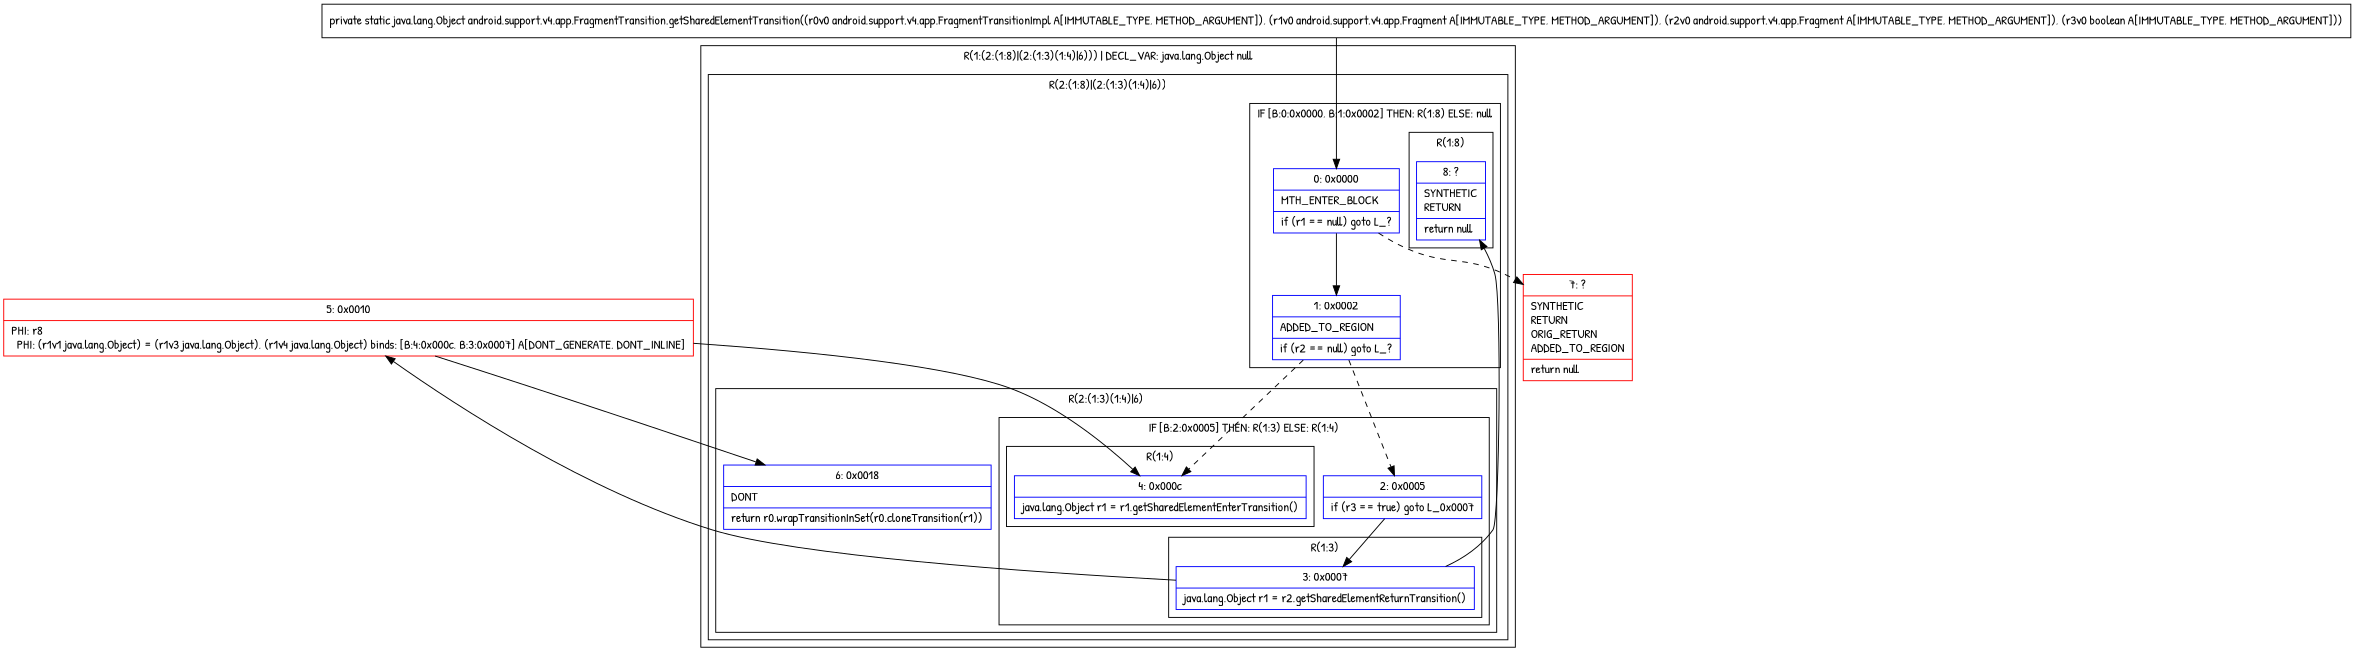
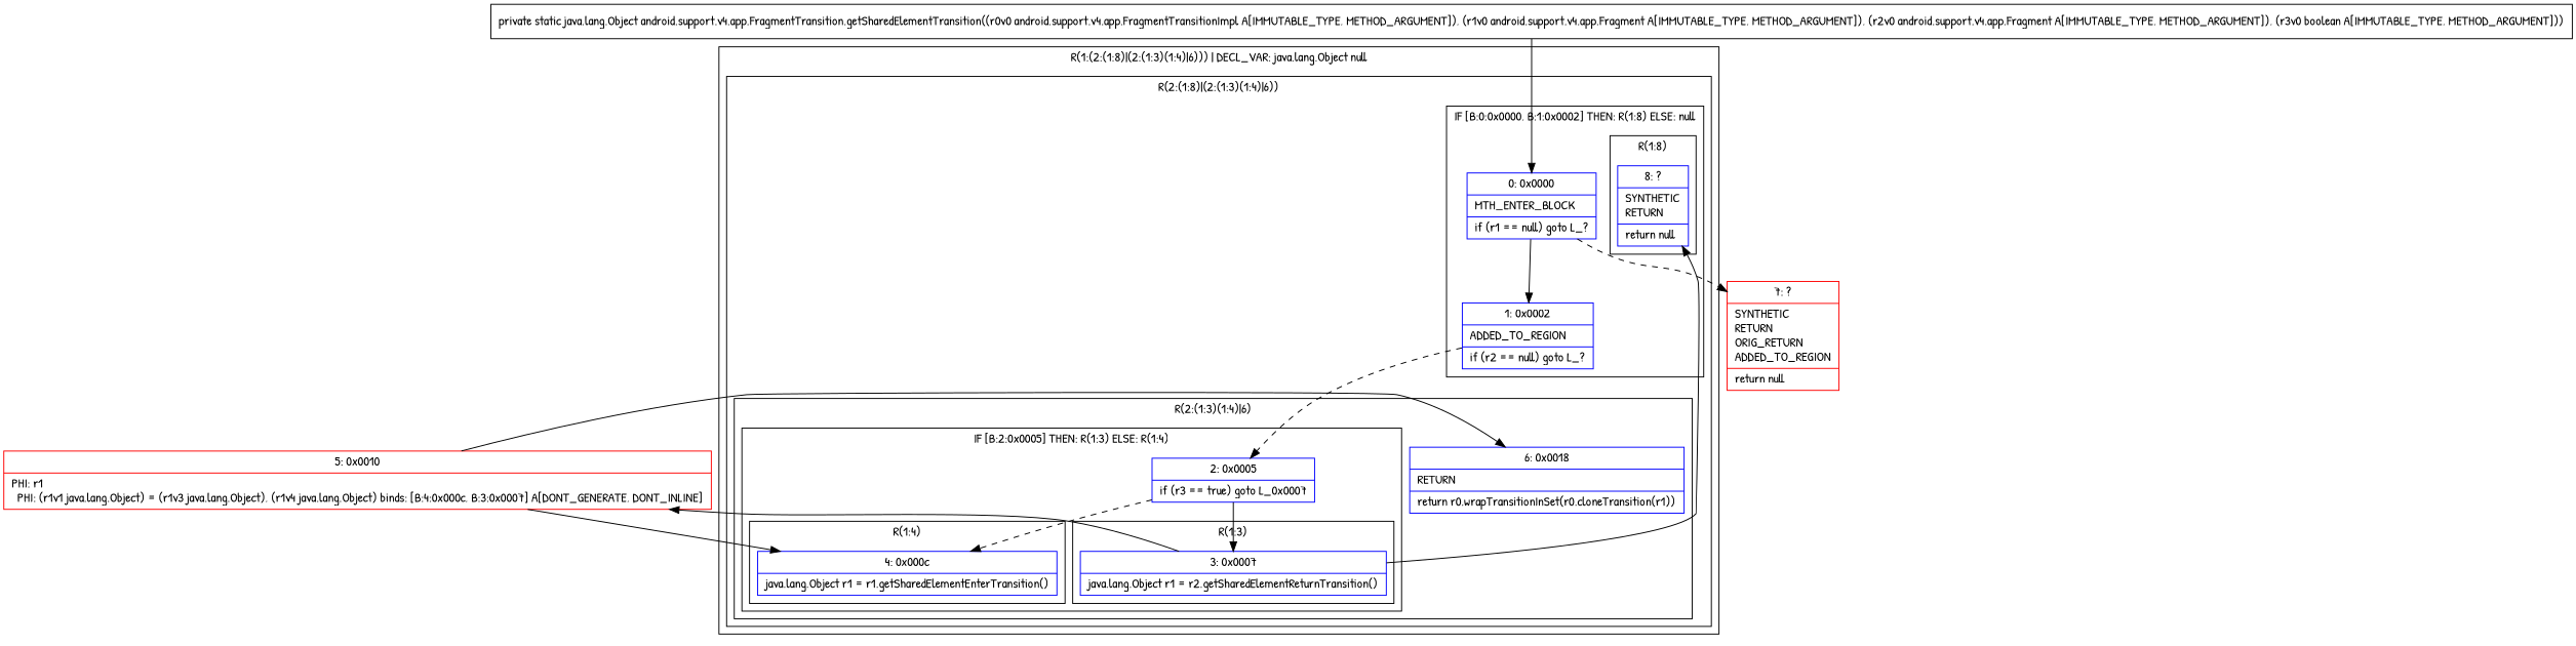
  digraph {
    fontname="Patrick Hand"
    node [color=blue fontname="Patrick Hand" shape=record]
    edge [fontname="Patrick Hand"]
    n1 [label="{8\:\ ?|SYNTHETIC\lRETURN\l|return null\l}"]
    n2 [label="{0\:\ 0x0000|MTH_ENTER_BLOCK\l|if (r1 == null) goto L_?\l}"]
    n3 [label="{1\:\ 0x0002|ADDED_TO_REGION\l|if (r2 == null) goto L_?\l}"]
    n4 [label="{3\:\ 0x0007|java.lang.Object r1 = r2.getSharedElementReturnTransition()\l}"]
    n5 [label="{4\:\ 0x000c|java.lang.Object r1 = r1.getSharedElementEnterTransition()\l}"]
    n6 [label="{2\:\ 0x0005|if (r3 == true) goto L_0x0007\l}"]
-   n7 [label="{6\:\ 0x0018|DONT\l|return r0.wrapTransitionInSet(r0.cloneTransition(r1))\l}"]
+   n7 [label="{6\:\ 0x0018|RETURN\l|return r0.wrapTransitionInSet(r0.cloneTransition(r1))\l}"]
    n8 [color=red label="{7\:\ ?|SYNTHETIC\lRETURN\lORIG_RETURN\lADDED_TO_REGION\l|return null\l}"]
-   n9 [color=red label="{5\:\ 0x0010|PHI: r8 \l  PHI: (r1v1 java.lang.Object) = (r1v3 java.lang.Object), (r1v4 java.lang.Object) binds: [B:4:0x000c, B:3:0x0007] A[DONT_GENERATE, DONT_INLINE]\l}"]
+   n9 [color=red label="{5\:\ 0x0010|PHI: r1 \l  PHI: (r1v1 java.lang.Object) = (r1v3 java.lang.Object), (r1v4 java.lang.Object) binds: [B:4:0x000c, B:3:0x0007] A[DONT_GENERATE, DONT_INLINE]\l}"]
    n10 [label="{private static java.lang.Object android.support.v4.app.FragmentTransition.getSharedElementTransition((r0v0 android.support.v4.app.FragmentTransitionImpl A[IMMUTABLE_TYPE, METHOD_ARGUMENT]), (r1v0 android.support.v4.app.Fragment A[IMMUTABLE_TYPE, METHOD_ARGUMENT]), (r2v0 android.support.v4.app.Fragment A[IMMUTABLE_TYPE, METHOD_ARGUMENT]), (r3v0 boolean A[IMMUTABLE_TYPE, METHOD_ARGUMENT])) }" color=""]
    subgraph cluster_1 {
      label="R(1:(2:(1:8)|(2:(1:3)(1:4)|6))) | DECL_VAR: java.lang.Object null\l"
      subgraph cluster_2 {
        label="R(2:(1:8)|(2:(1:3)(1:4)|6))"
        subgraph cluster_3 {
          label="IF [B:0:0x0000, B:1:0x0002] THEN: R(1:8) ELSE: null"
          n2
          n3
          subgraph cluster_4 {
            label="R(1:8)"
            n1
          }
        }
        subgraph cluster_5 {
          label="R(2:(1:3)(1:4)|6)"
          n7
          subgraph cluster_6 {
            label="IF [B:2:0x0005] THEN: R(1:3) ELSE: R(1:4)"
            n6
            subgraph cluster_7 {
              label="R(1:3)"
              n4
            }
            subgraph cluster_8 {
              label="R(1:4)"
              n5
            }
          }
        }
      }
    }
    n2 -> n3 [style=solid]
    n2 -> n8 [style=dashed]
    n3 -> n6 [style=dashed]
    n4 -> n1
    n4 -> n9
    n6 -> n4
-   n3 -> n5 [style=dashed]
+   n6 -> n5 [style=dashed]
    n9 -> n5
    n9 -> n7
    n10 -> n2
  }
